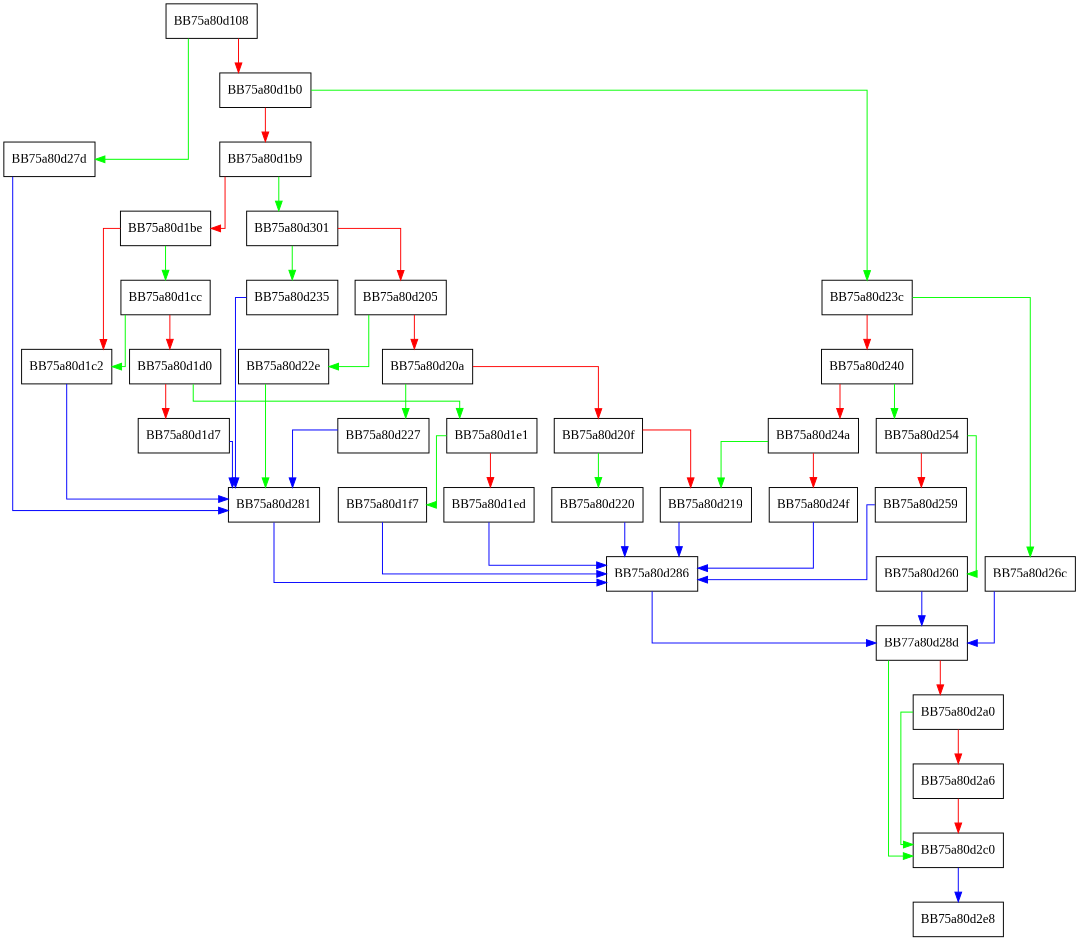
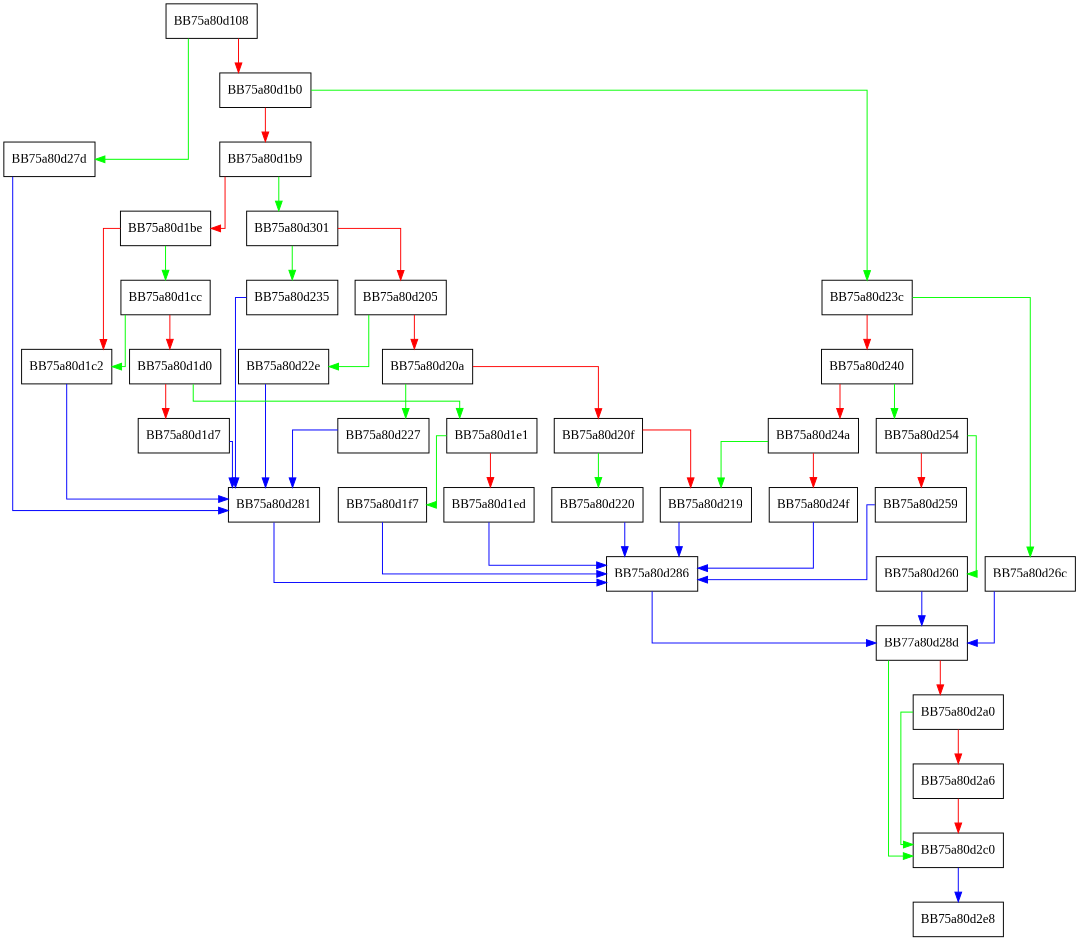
  digraph {
    fontname="Liberation Serif"
    splines=ortho
    node [fontname="Liberation Serif" shape=box]
    edge [color=red fontname="Liberation Serif"]
    BB75a80d108
    BB75a80d27d
    BB75a80d1b0
    BB75a80d281
    BB75a80d23c
    BB75a80d1b9
    BB75a80d286
    BB75a80d26c
    BB75a80d240
    n10 [label=BB75a80d301]
    BB75a80d1be
    n12 [label=BB77a80d28d]
    BB75a80d254
    BB75a80d24a
    BB75a80d235
    BB75a80d205
    BB75a80d1cc
    BB75a80d1c2
    BB75a80d22e
    BB75a80d20a
    BB75a80d1d0
    BB75a80d1e1
    BB75a80d1d7
    BB75a80d1f7
    BB75a80d1ed
    BB75a80d2c0
    BB75a80d2a0
    BB75a80d227
    BB75a80d20f
    BB75a80d220
    BB75a80d219
    BB75a80d260
    BB75a80d259
    BB75a80d24f
    BB75a80d2e8
    BB75a80d2a6
    BB75a80d108 -> BB75a80d27d [color=green]
    BB75a80d108 -> BB75a80d1b0
    BB75a80d27d -> BB75a80d281 [color=blue]
    BB75a80d1b0 -> BB75a80d23c [color=green]
    BB75a80d1b0 -> BB75a80d1b9
    BB75a80d281 -> BB75a80d286 [color=blue]
    BB75a80d23c -> BB75a80d26c [color=green]
    BB75a80d23c -> BB75a80d240
    BB75a80d1b9 -> n10 [color=green]
    BB75a80d1b9 -> BB75a80d1be
    BB75a80d286 -> n12 [color=blue]
    BB75a80d26c -> n12 [color=blue]
    BB75a80d240 -> BB75a80d254 [color=green]
    BB75a80d240 -> BB75a80d24a
    n10 -> BB75a80d235 [color=green]
    n10 -> BB75a80d205
    BB75a80d1be -> BB75a80d1cc [color=green]
    BB75a80d1be -> BB75a80d1c2
    n12 -> BB75a80d2c0 [color=green]
    n12 -> BB75a80d2a0
    BB75a80d254 -> BB75a80d260 [color=green]
    BB75a80d254 -> BB75a80d259
    BB75a80d24a -> BB75a80d219 [color=green]
    BB75a80d24a -> BB75a80d24f
    BB75a80d235 -> BB75a80d281 [color=blue]
    BB75a80d205 -> BB75a80d22e [color=green]
    BB75a80d205 -> BB75a80d20a
    BB75a80d1cc -> BB75a80d1c2 [color=green]
    BB75a80d1cc -> BB75a80d1d0
    BB75a80d1c2 -> BB75a80d281 [color=blue]
-   BB75a80d22e -> BB75a80d281 [color=green]
+   BB75a80d22e -> BB75a80d281 [color=blue]
    BB75a80d20a -> BB75a80d227 [color=green]
    BB75a80d20a -> BB75a80d20f
    BB75a80d1d0 -> BB75a80d1e1 [color=green]
    BB75a80d1d0 -> BB75a80d1d7
    BB75a80d1e1 -> BB75a80d1f7 [color=green]
    BB75a80d1e1 -> BB75a80d1ed
    BB75a80d1d7 -> BB75a80d281 [color=blue]
    BB75a80d1f7 -> BB75a80d286 [color=blue]
    BB75a80d1ed -> BB75a80d286 [color=blue]
    BB75a80d2c0 -> BB75a80d2e8 [color=blue]
    BB75a80d2a0 -> BB75a80d2c0 [color=green]
    BB75a80d2a0 -> BB75a80d2a6
    BB75a80d227 -> BB75a80d281 [color=blue]
    BB75a80d20f -> BB75a80d220 [color=green]
    BB75a80d20f -> BB75a80d219
    BB75a80d220 -> BB75a80d286 [color=blue]
    BB75a80d219 -> BB75a80d286 [color=blue]
    BB75a80d260 -> n12 [color=blue]
    BB75a80d259 -> BB75a80d286 [color=blue]
    BB75a80d24f -> BB75a80d286 [color=blue]
    BB75a80d2a6 -> BB75a80d2c0
  }
